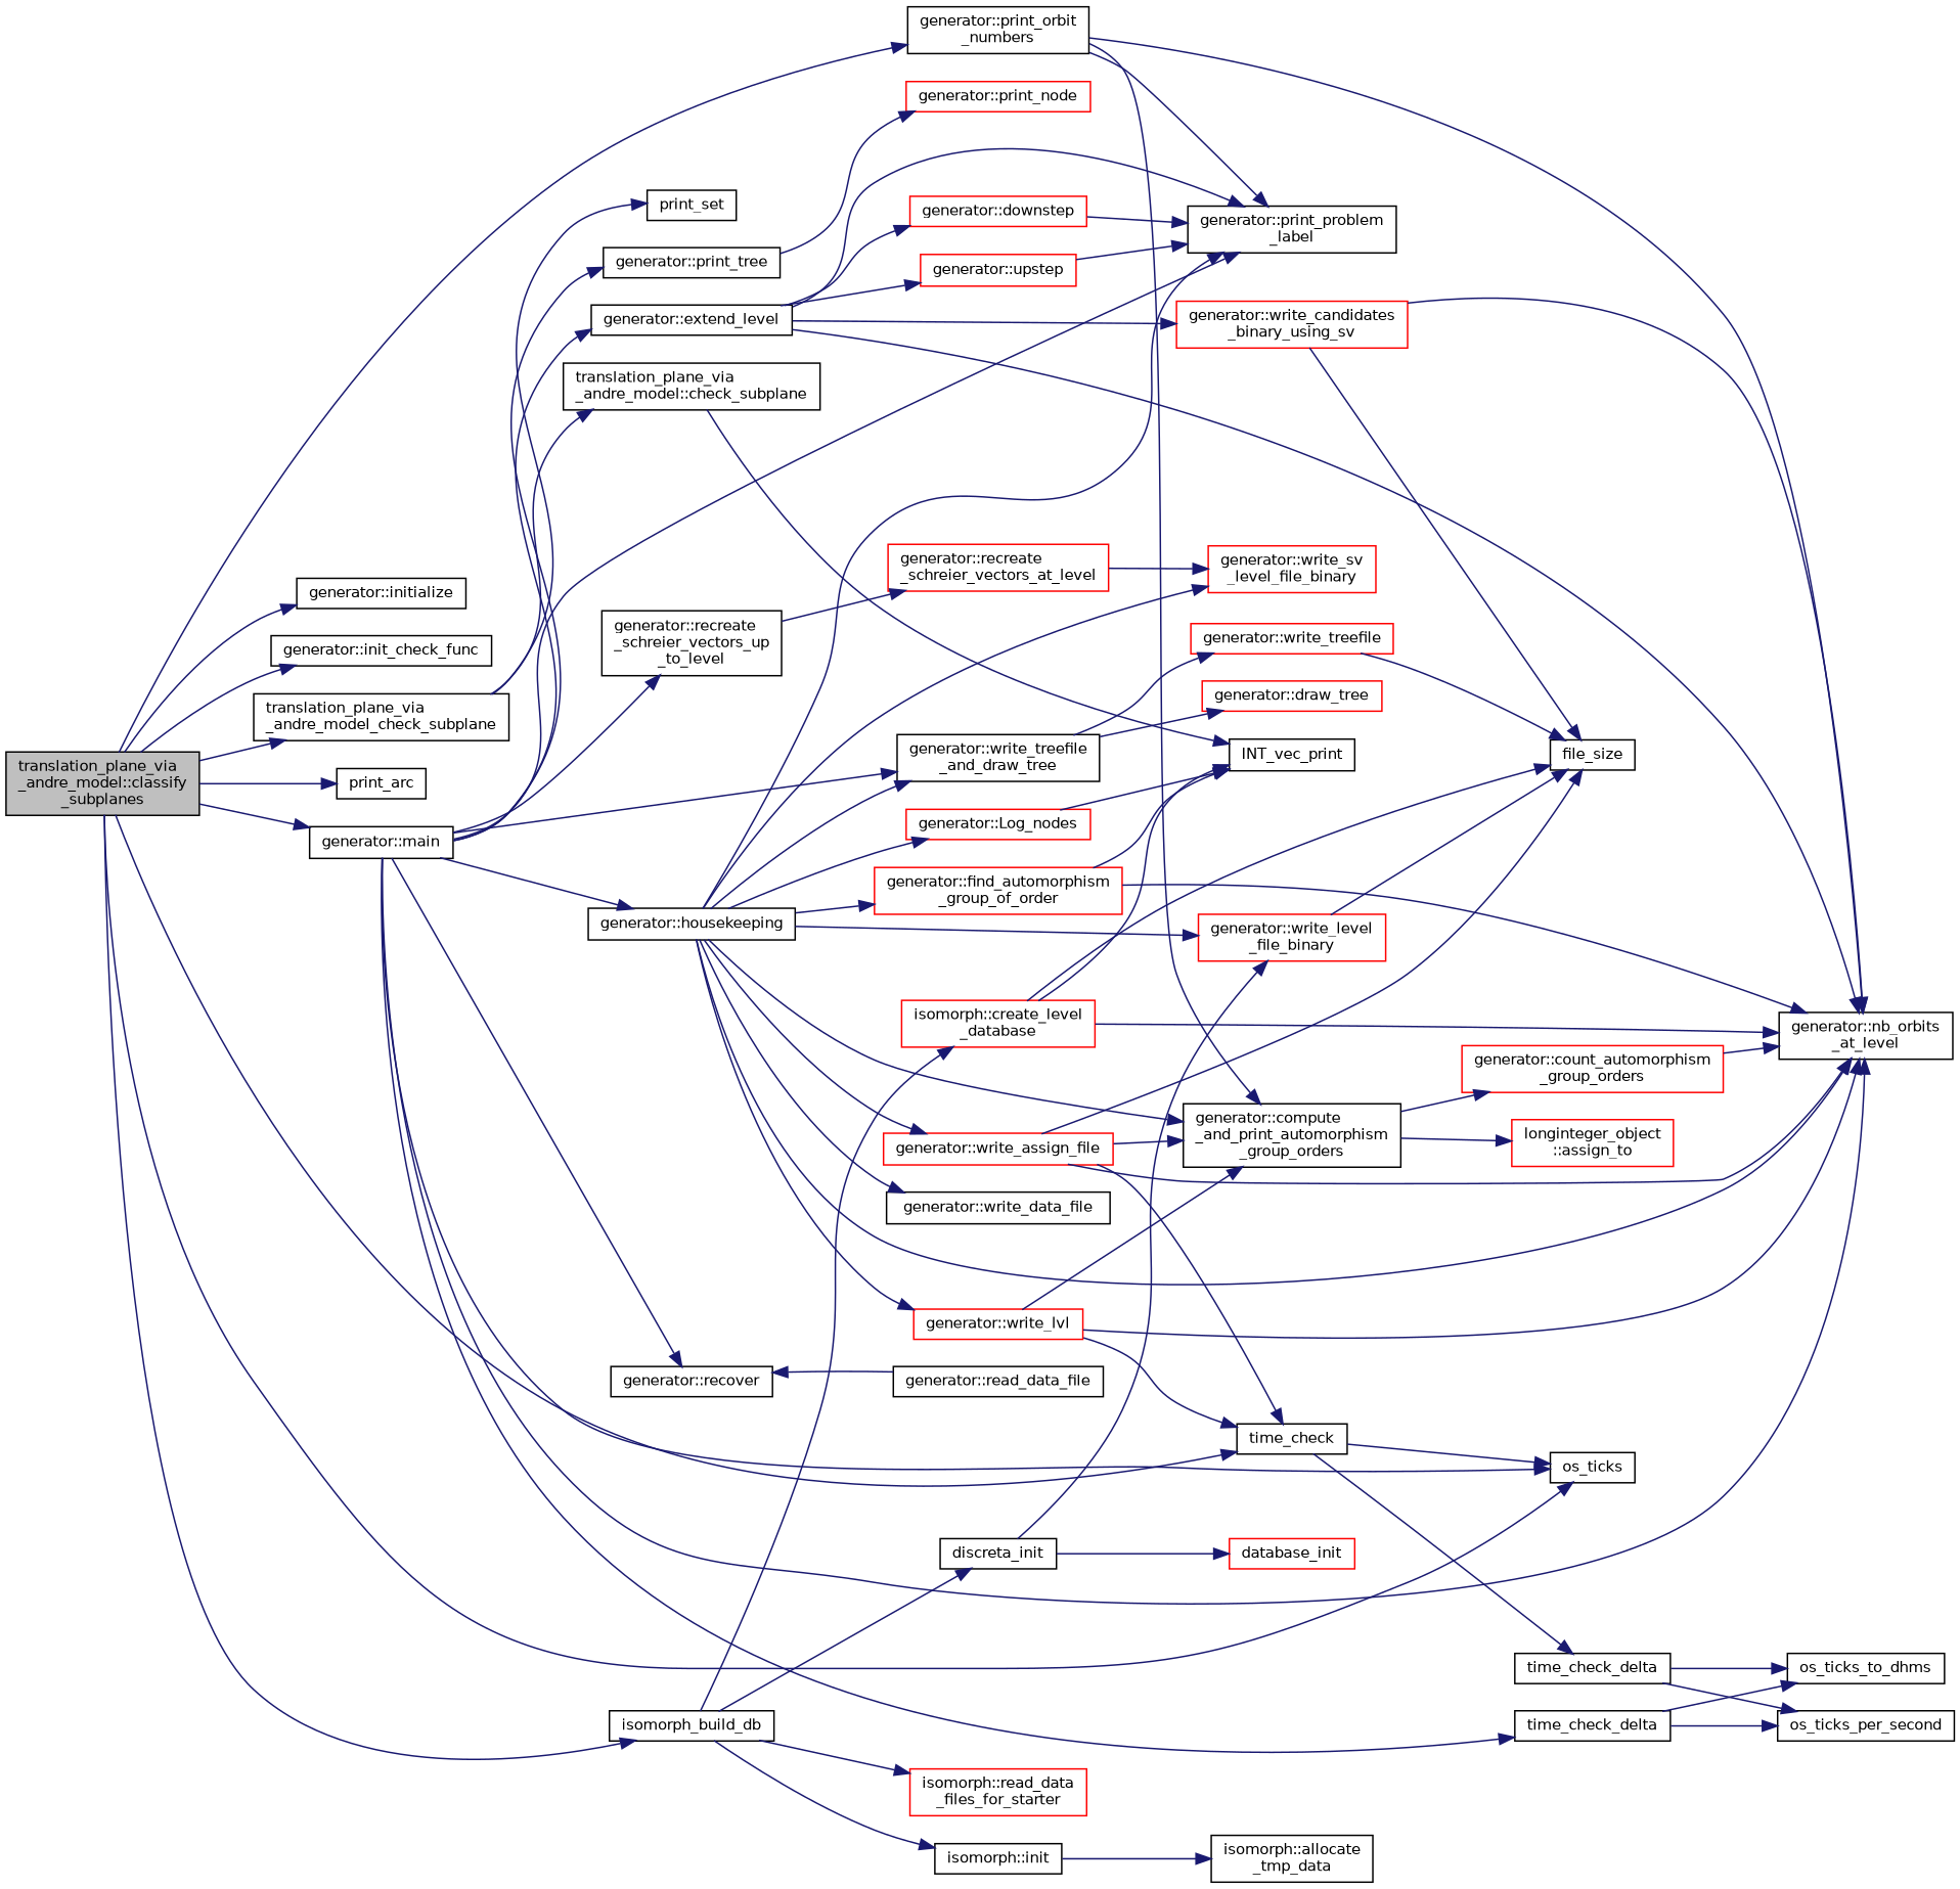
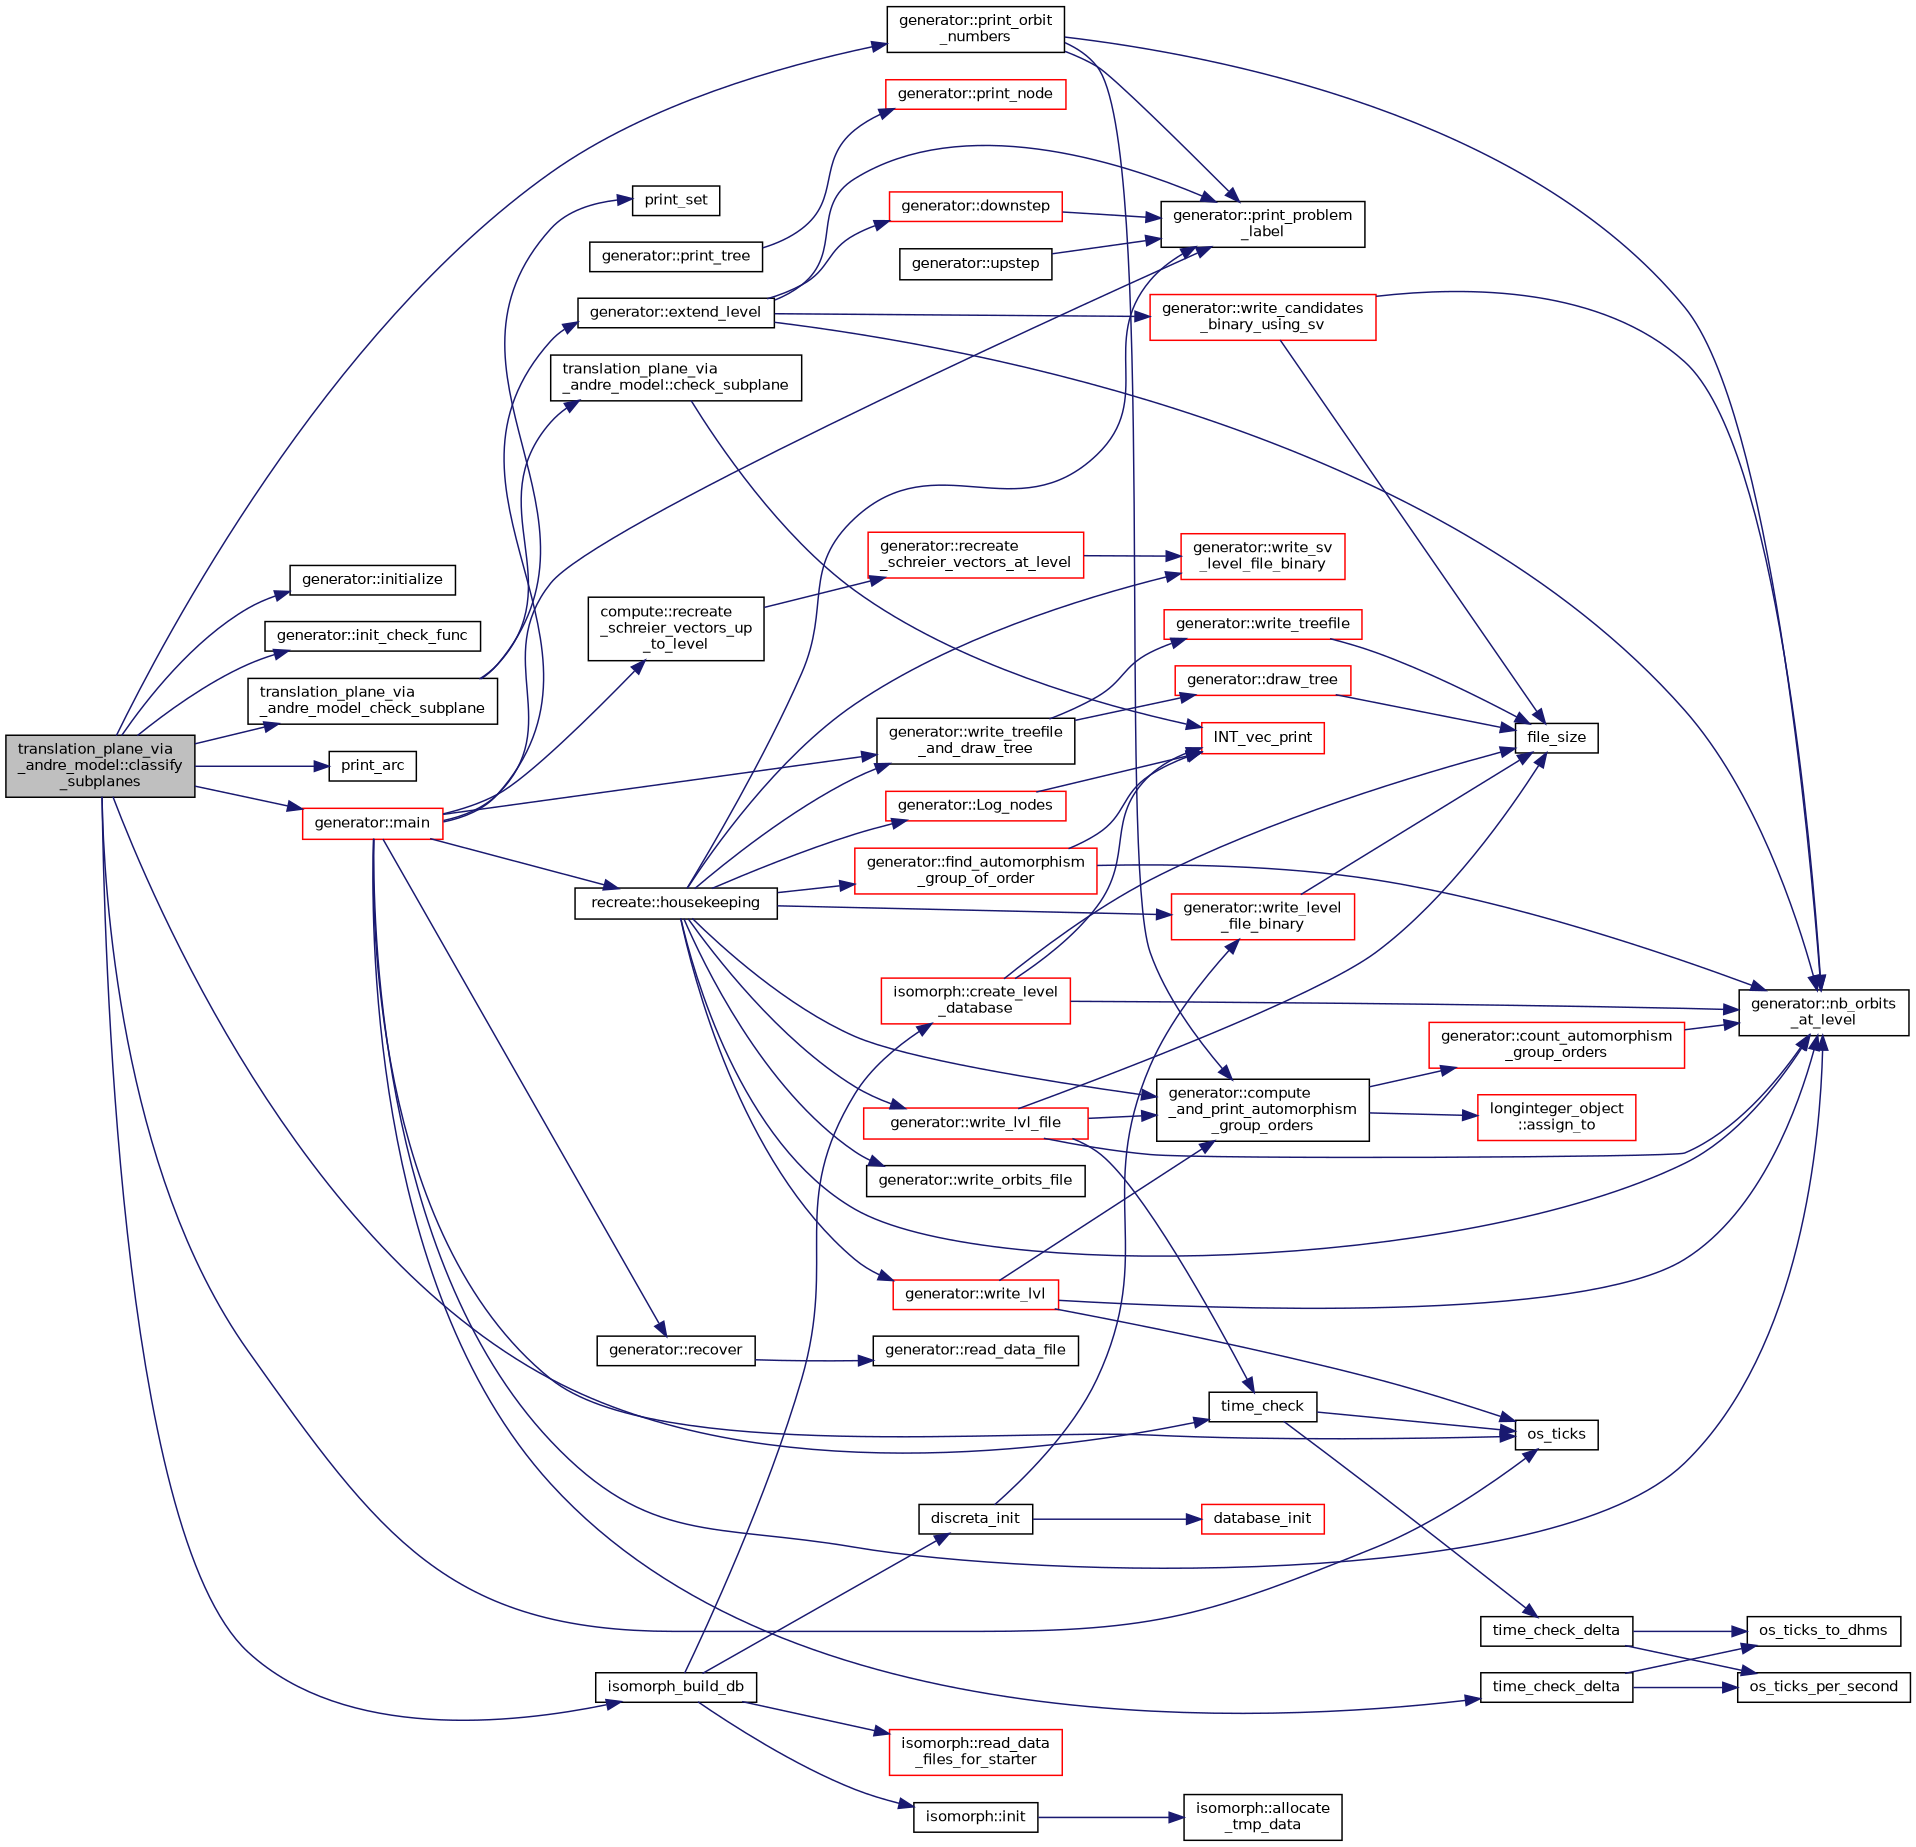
  digraph {
    rankdir=LR
    node [color=black fillcolor=white fontname=Helvetica fontsize=10 shape=record style=filled]
    edge [color=midnightblue fontname=Helvetica fontsize=10 labelfontname=Helvetica labelfontsize=10 style=solid]
    n1 [fillcolor=grey75 fontcolor=black height=0.2 label="translation_plane_via\l_andre_model::classify\l_subplanes" width=0.4]
    n2 [height=0.2 label=os_ticks width=0.4]
    n3 [height=0.2 label="generator::initialize" width=0.4]
    n4 [height=0.2 label="generator::init_check_func" width=0.4]
    n5 [height=0.2 label="translation_plane_via\l_andre_model_check_subplane" width=0.4]
    n6 [height=0.2 label=print_arc width=0.4]
    n7 [height=0.2 label=time_check width=0.4]
-   n8 [height=0.2 label="generator::main" width=0.4]
+   n8 [color=red height=0.2 label="generator::main" width=0.4]
    n9 [height=0.2 label="generator::print_orbit\l_numbers" width=0.4]
    n10 [height=0.2 label=isomorph_build_db width=0.4]
    n11 [height=0.2 label=print_set width=0.4]
    n12 [height=0.2 label="translation_plane_via\l_andre_model::check_subplane" width=0.4]
    n13 [height=0.2 label=time_check_delta width=0.4]
    n14 [height=0.2 label="generator::print_problem\l_label" width=0.4]
    n15 [height=0.2 label=time_check_delta width=0.4]
    n16 [height=0.2 label="generator::recover" width=0.4]
-   n17 [height=0.2 label="generator::recreate\l_schreier_vectors_up\l_to_level" width=0.4]
+   n17 [height=0.2 label="compute::recreate\l_schreier_vectors_up\l_to_level" width=0.4]
    n18 [height=0.2 label="generator::print_tree" width=0.4]
    n19 [height=0.2 label="generator::write_treefile\l_and_draw_tree" width=0.4]
    n20 [height=0.2 label="generator::extend_level" width=0.4]
    n21 [height=0.2 label="generator::nb_orbits\l_at_level" width=0.4]
-   n22 [height=0.2 label="generator::housekeeping" width=0.4]
+   n22 [height=0.2 label="recreate::housekeeping" width=0.4]
    n23 [height=0.2 label="generator::compute\l_and_print_automorphism\l_group_orders" width=0.4]
    n24 [height=0.2 label=discreta_init width=0.4]
    n25 [height=0.2 label="isomorph::init" width=0.4]
    n26 [color=red height=0.2 label="isomorph::read_data\l_files_for_starter" width=0.4]
    n27 [color=red height=0.2 label="isomorph::create_level\l_database" width=0.4]
-   n28 [height=0.2 label=INT_vec_print width=0.4]
+   n28 [color=red height=0.2 label=INT_vec_print width=0.4]
    n29 [height=0.2 label=os_ticks_per_second width=0.4]
    n30 [height=0.2 label=os_ticks_to_dhms width=0.4]
    n31 [height=0.2 label="generator::read_data_file" width=0.4]
    n32 [color=red height=0.2 label="generator::recreate\l_schreier_vectors_at_level" width=0.4]
    n33 [color=red height=0.2 label="generator::print_node" width=0.4]
    n34 [color=red height=0.2 label="generator::write_treefile" width=0.4]
    n35 [color=red height=0.2 label="generator::draw_tree" width=0.4]
    n36 [color=red height=0.2 label="generator::downstep" width=0.4]
    n37 [color=red height=0.2 label="generator::write_candidates\l_binary_using_sv" width=0.4]
-   n38 [color=red height=0.2 label="generator::upstep" width=0.4]
+   n38 [height=0.2 label="generator::upstep" width=0.4]
    n39 [color=red height=0.2 label="generator::write_sv\l_level_file_binary" width=0.4]
    n40 [color=red height=0.2 label="generator::find_automorphism\l_group_of_order" width=0.4]
    n41 [color=red height=0.2 label="generator::write_lvl" width=0.4]
    n42 [color=red height=0.2 label="generator::write_level\l_file_binary" width=0.4]
-   n43 [color=red height=0.2 label="generator::write_assign_file" width=0.4]
-   n44 [height=0.2 label="generator::write_data_file" width=0.4]
+   n43 [color=red height=0.2 label="generator::write_lvl_file" width=0.4]
+   n44 [height=0.2 label="generator::write_orbits_file" width=0.4]
    n45 [color=red height=0.2 label="generator::Log_nodes" width=0.4]
    n46 [height=0.2 label=file_size width=0.4]
    n47 [color=red height=0.2 label="generator::count_automorphism\l_group_orders" width=0.4]
    n48 [color=red height=0.2 label="longinteger_object\l::assign_to" width=0.4]
    n49 [color=red height=0.2 label=database_init width=0.4]
    n50 [height=0.2 label="isomorph::allocate\l_tmp_data" width=0.4]
    n1 -> n2
    n1 -> n3
    n1 -> n4
    n1 -> n5
    n1 -> n6
    n1 -> n7
    n1 -> n8
    n1 -> n9
    n1 -> n10
    n5 -> n11
    n5 -> n12
    n7 -> n2
    n7 -> n13
    n8 -> n2
    n8 -> n14
    n8 -> n15
    n8 -> n16
    n8 -> n17
-   n8 -> n18
    n8 -> n19
    n8 -> n20
    n8 -> n21
    n8 -> n22
    n9 -> n14
    n9 -> n21
    n9 -> n23
    n10 -> n24
    n10 -> n25
    n10 -> n26
    n10 -> n27
    n12 -> n28
    n13 -> n29
    n13 -> n30
    n15 -> n29
    n15 -> n30
-   n31 -> n16
+   n16 -> n31
    n17 -> n32
    n18 -> n33
    n19 -> n34
    n19 -> n35
    n20 -> n14
    n20 -> n21
    n20 -> n36
    n20 -> n37
-   n20 -> n38
    n22 -> n14
    n22 -> n19
    n22 -> n21
    n22 -> n23
    n22 -> n39
    n22 -> n40
    n22 -> n41
    n22 -> n42
    n22 -> n43
    n22 -> n44
    n22 -> n45
    n23 -> n47
    n23 -> n48
    n24 -> n42
    n24 -> n49
    n25 -> n50
    n27 -> n21
    n27 -> n28
    n27 -> n46
    n32 -> n39
    n34 -> n46
+   n35 -> n46
    n36 -> n14
    n37 -> n21
    n37 -> n46
    n38 -> n14
    n40 -> n21
    n40 -> n28
-   n41 -> n7
+   n41 -> n2
    n41 -> n21
    n41 -> n23
    n42 -> n46
    n43 -> n7
    n43 -> n21
    n43 -> n23
    n43 -> n46
    n45 -> n28
    n47 -> n21
  }
